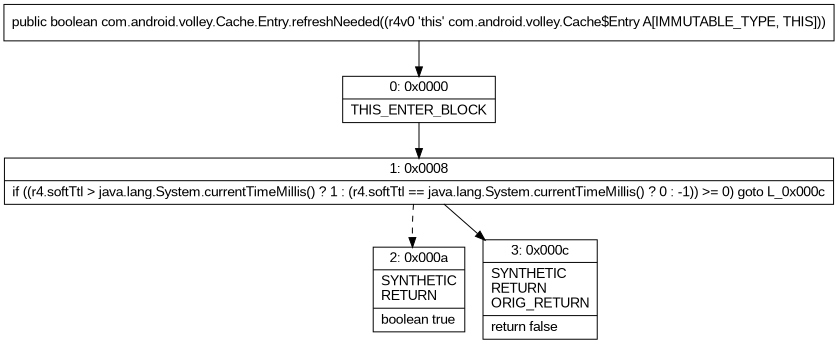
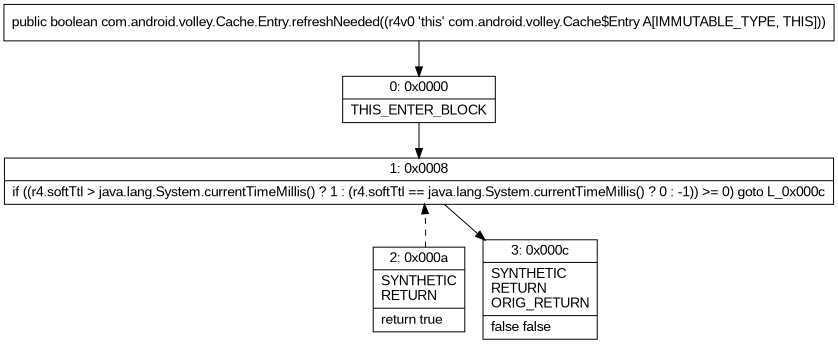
  digraph {
    fontname="Liberation Sans"
    node [fontname="Liberation Sans" shape=record]
    edge [fontname="Liberation Sans"]
    n1 [label="{0\:\ 0x0000|THIS_ENTER_BLOCK\l}"]
    n2 [label="{1\:\ 0x0008|if ((r4.softTtl \> java.lang.System.currentTimeMillis() ? 1 : (r4.softTtl == java.lang.System.currentTimeMillis() ? 0 : \-1)) \>= 0) goto L_0x000c\l}"]
-   n3 [label="{2\:\ 0x000a|SYNTHETIC\lRETURN\l|boolean true\l}"]
-   n4 [label="{3\:\ 0x000c|SYNTHETIC\lRETURN\lORIG_RETURN\l|return false\l}"]
+   n3 [label="{2\:\ 0x000a|SYNTHETIC\lRETURN\l|return true\l}"]
+   n4 [label="{3\:\ 0x000c|SYNTHETIC\lRETURN\lORIG_RETURN\l|false false\l}"]
    n5 [label="{public boolean com.android.volley.Cache.Entry.refreshNeeded((r4v0 'this' com.android.volley.Cache$Entry A[IMMUTABLE_TYPE, THIS])) }"]
    n1 -> n2
-   n2 -> n3 [style=dashed]
+   n3 -> n2 [style=dashed]
    n2 -> n4
    n5 -> n1
  }
